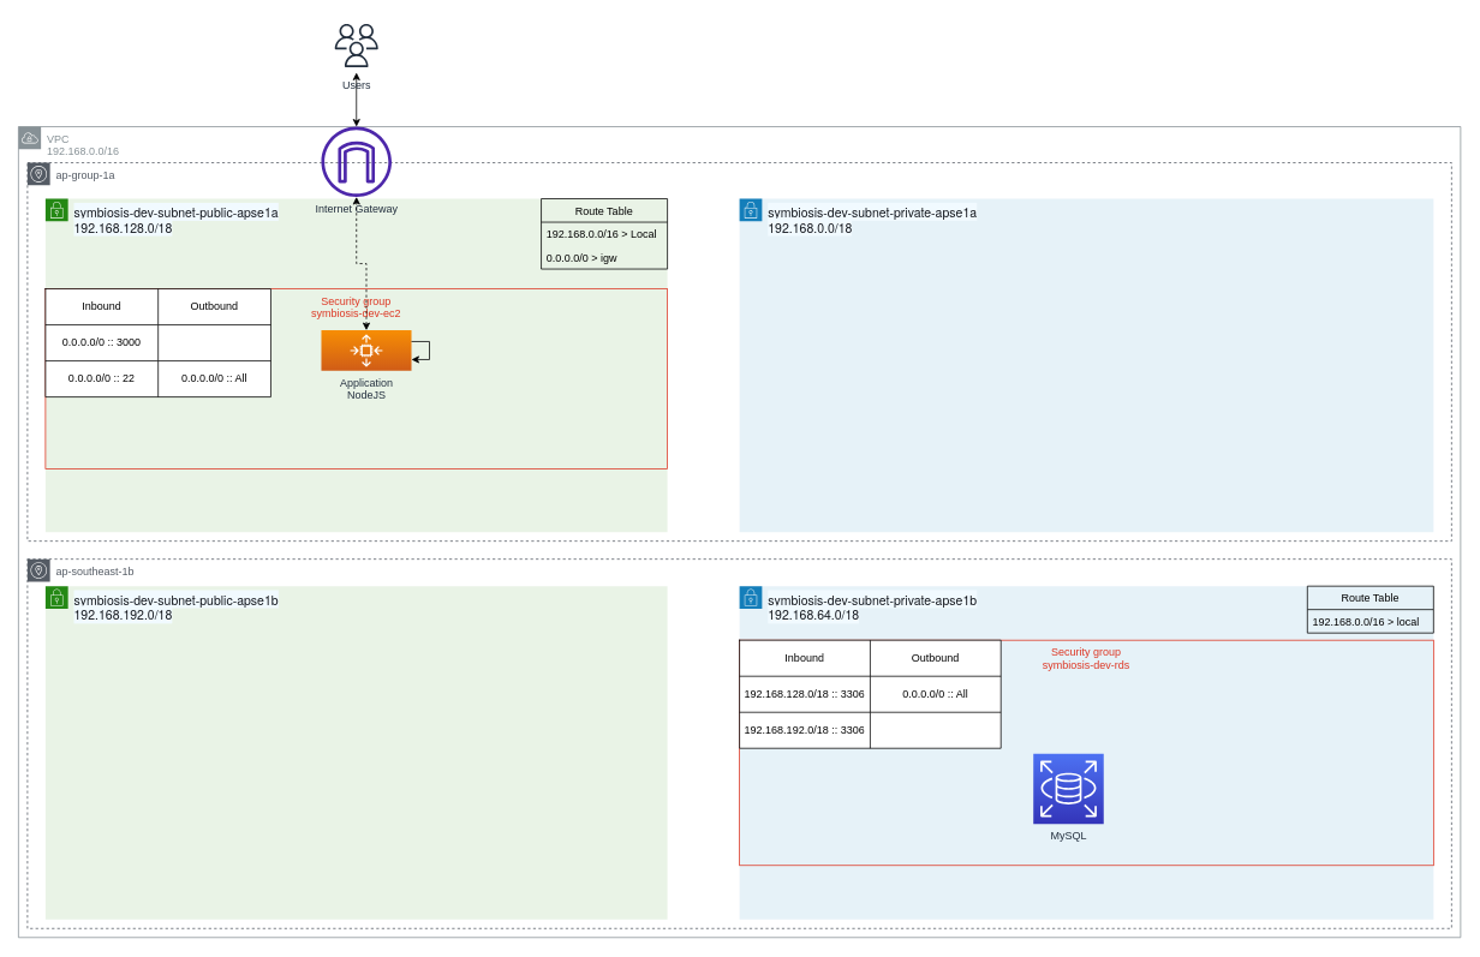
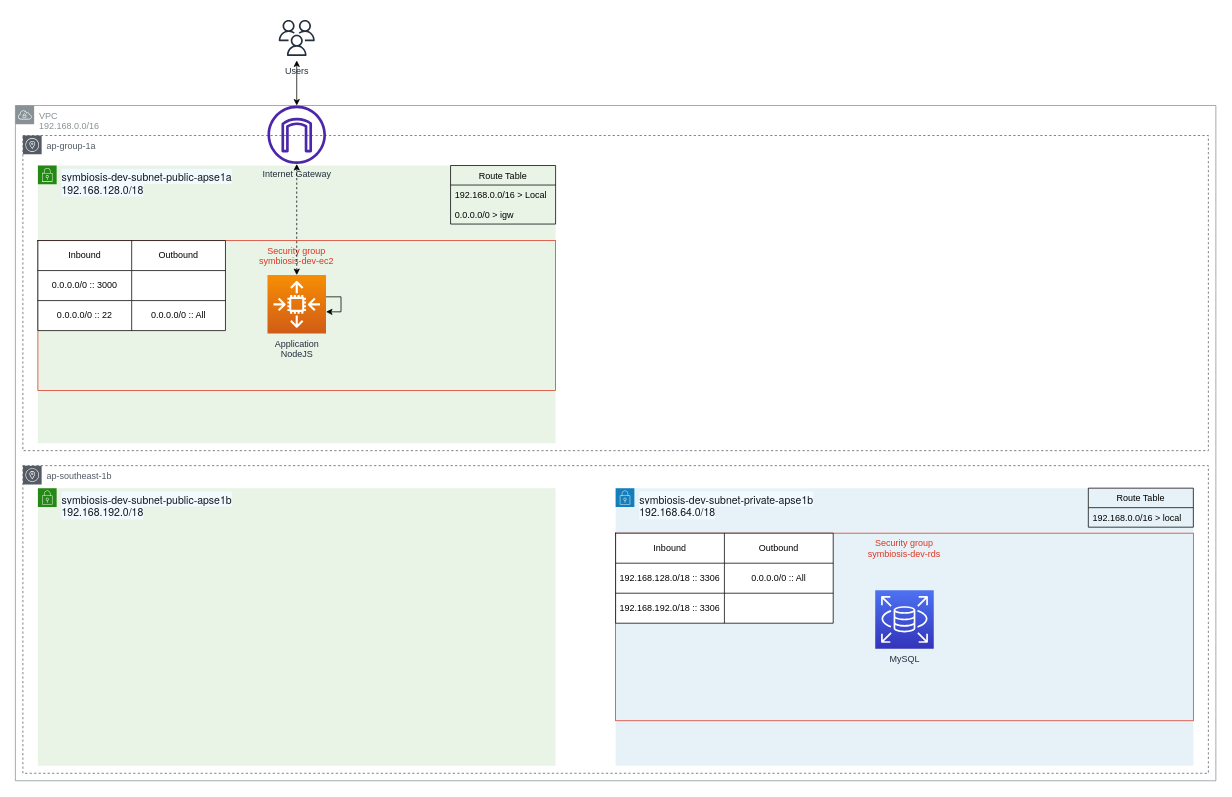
  <mxCell id="0" />
  <mxCell id="1" parent="0" />
  <mxCell id="2" value="VPC&lt;br&gt;192.168.0.0/16" style="sketch=0;outlineConnect=0;gradientColor=none;html=1;whiteSpace=wrap;fontSize=12;fontStyle=0;shape=mxgraph.aws4.group;grIcon=mxgraph.aws4.group_vpc;strokeColor=#879196;fillColor=none;verticalAlign=top;align=left;spacingLeft=30;fontColor=#879196;dashed=0;" parent="1" vertex="1"><mxGeometry y="140" width="1600" height="900" as="geometry" x="20" /></mxCell>
  <mxCell id="3" value="ap-group-1a" style="sketch=0;outlineConnect=0;gradientColor=none;html=1;whiteSpace=wrap;fontSize=12;fontStyle=0;shape=mxgraph.aws4.group;grIcon=mxgraph.aws4.group_availability_zone;strokeColor=#545B64;fillColor=none;verticalAlign=top;align=left;spacingLeft=30;fontColor=#545B64;dashed=1;" parent="1" vertex="1"><mxGeometry x="30" y="180" width="1580" height="420" as="geometry" /></mxCell>
  <mxCell id="4" value="ap-southeast-1b" style="sketch=0;outlineConnect=0;gradientColor=none;html=1;whiteSpace=wrap;fontSize=12;fontStyle=0;shape=mxgraph.aws4.group;grIcon=mxgraph.aws4.group_availability_zone;strokeColor=#545B64;fillColor=none;verticalAlign=top;align=left;spacingLeft=30;fontColor=#545B64;dashed=1;" parent="1" vertex="1"><mxGeometry x="30" y="620" width="1580" height="410" as="geometry" /></mxCell>
  <mxCell id="5" value="&lt;span style=&quot;color: rgb(22 , 25 , 31) ; font-family: &amp;#34;amazon ember&amp;#34; , &amp;#34;helvetica neue&amp;#34; , &amp;#34;roboto&amp;#34; , &amp;#34;arial&amp;#34; , sans-serif ; font-size: 14px ; background-color: rgb(241 , 250 , 255)&quot;&gt;symbiosis-dev-subnet-public-apse1a&lt;br&gt;&lt;/span&gt;&lt;span style=&quot;color: rgb(22 , 25 , 31) ; font-family: &amp;#34;amazon ember&amp;#34; , &amp;#34;helvetica neue&amp;#34; , &amp;#34;roboto&amp;#34; , &amp;#34;arial&amp;#34; , sans-serif ; font-size: 14px ; background-color: rgb(241 , 250 , 255)&quot;&gt;192.168.128.0/18&lt;/span&gt;&lt;span style=&quot;color: rgb(22 , 25 , 31) ; font-family: &amp;#34;amazon ember&amp;#34; , &amp;#34;helvetica neue&amp;#34; , &amp;#34;roboto&amp;#34; , &amp;#34;arial&amp;#34; , sans-serif ; font-size: 14px ; background-color: rgb(241 , 250 , 255)&quot;&gt;&lt;br&gt;&lt;/span&gt;" style="points=[[0,0],[0.25,0],[0.5,0],[0.75,0],[1,0],[1,0.25],[1,0.5],[1,0.75],[1,1],[0.75,1],[0.5,1],[0.25,1],[0,1],[0,0.75],[0,0.5],[0,0.25]];outlineConnect=0;gradientColor=none;html=1;whiteSpace=wrap;fontSize=12;fontStyle=0;container=1;pointerEvents=0;collapsible=0;recursiveResize=0;shape=mxgraph.aws4.group;grIcon=mxgraph.aws4.group_security_group;grStroke=0;strokeColor=#248814;fillColor=#E9F3E6;verticalAlign=top;align=left;spacingLeft=30;fontColor=#248814;dashed=0;" parent="1" vertex="1"><mxGeometry x="50" y="220" width="690" height="370" as="geometry" /></mxCell>
  <mxCell id="6" value="Security group&#10;symbiosis-dev-ec2" style="fillColor=none;strokeColor=#DD3522;verticalAlign=top;fontStyle=0;fontColor=#DD3522;" parent="5" vertex="1"><mxGeometry y="100" width="690" height="200" as="geometry" /></mxCell>
- <mxCell id="7" value="Application&lt;br&gt;NodeJS" style="sketch=0;points=[[0,0,0],[0.25,0,0],[0.5,0,0],[0.75,0,0],[1,0,0],[0,1,0],[0.25,1,0],[0.5,1,0],[0.75,1,0],[1,1,0],[0,0.25,0],[0,0.5,0],[0,0.75,0],[1,0.25,0],[1,0.5,0],[1,0.75,0]];outlineConnect=0;fontColor=#232F3E;gradientColor=#F78E04;gradientDirection=north;fillColor=#D05C17;strokeColor=#ffffff;dashed=0;verticalLabelPosition=bottom;verticalAlign=top;align=center;html=1;fontSize=12;fontStyle=0;aspect=fixed;shape=mxgraph.aws4.resourceIcon;resIcon=mxgraph.aws4.auto_scaling2;" parent="5" vertex="1"><mxGeometry x="306" y="146" width="100" height="45" as="geometry" /></mxCell>
+ <mxCell id="7" value="Application&lt;br&gt;NodeJS" style="sketch=0;points=[[0,0,0],[0.25,0,0],[0.5,0,0],[0.75,0,0],[1,0,0],[0,1,0],[0.25,1,0],[0.5,1,0],[0.75,1,0],[1,1,0],[0,0.25,0],[0,0.5,0],[0,0.75,0],[1,0.25,0],[1,0.5,0],[1,0.75,0]];outlineConnect=0;fontColor=#232F3E;gradientColor=#F78E04;gradientDirection=north;fillColor=#D05C17;strokeColor=#ffffff;dashed=0;verticalLabelPosition=bottom;verticalAlign=top;align=center;html=1;fontSize=12;fontStyle=0;aspect=fixed;shape=mxgraph.aws4.resourceIcon;resIcon=mxgraph.aws4.auto_scaling2;" parent="5" vertex="1"><mxGeometry x="306" y="146" width="78" height="78" as="geometry" /></mxCell>
  <mxCell id="8" style="edgeStyle=orthogonalEdgeStyle;rounded=0;orthogonalLoop=1;jettySize=auto;html=1;" edge="1" parent="5" source="7" target="7"><mxGeometry relative="1" as="geometry" /></mxCell>
- <mxCell id="9" value="&lt;span style=&quot;color: rgb(22 , 25 , 31) ; font-family: &amp;#34;amazon ember&amp;#34; , &amp;#34;helvetica neue&amp;#34; , &amp;#34;roboto&amp;#34; , &amp;#34;arial&amp;#34; , sans-serif ; font-size: 14px ; background-color: rgb(241 , 250 , 255)&quot;&gt;symbiosis-dev-subnet-private-apse1a&lt;br&gt;&lt;/span&gt;&lt;span style=&quot;color: rgb(22 , 25 , 31) ; font-family: &amp;#34;amazon ember&amp;#34; , &amp;#34;helvetica neue&amp;#34; , &amp;#34;roboto&amp;#34; , &amp;#34;arial&amp;#34; , sans-serif ; font-size: 14px ; background-color: rgb(241 , 250 , 255)&quot;&gt;192.168.0.0/18&lt;/span&gt;&lt;span style=&quot;color: rgb(22 , 25 , 31) ; font-family: &amp;#34;amazon ember&amp;#34; , &amp;#34;helvetica neue&amp;#34; , &amp;#34;roboto&amp;#34; , &amp;#34;arial&amp;#34; , sans-serif ; font-size: 14px ; background-color: rgb(241 , 250 , 255)&quot;&gt;&lt;br&gt;&lt;/span&gt;" style="points=[[0,0],[0.25,0],[0.5,0],[0.75,0],[1,0],[1,0.25],[1,0.5],[1,0.75],[1,1],[0.75,1],[0.5,1],[0.25,1],[0,1],[0,0.75],[0,0.5],[0,0.25]];outlineConnect=0;gradientColor=none;html=1;whiteSpace=wrap;fontSize=12;fontStyle=0;container=1;pointerEvents=0;collapsible=0;recursiveResize=0;shape=mxgraph.aws4.group;grIcon=mxgraph.aws4.group_security_group;grStroke=0;strokeColor=#147EBA;fillColor=#E6F2F8;verticalAlign=top;align=left;spacingLeft=30;fontColor=#147EBA;dashed=0;" parent="1" vertex="1"><mxGeometry x="820" y="220" width="770" height="370" as="geometry" /></mxCell>
  <mxCell id="10" value="&lt;span style=&quot;color: rgb(22 , 25 , 31) ; font-family: &amp;#34;amazon ember&amp;#34; , &amp;#34;helvetica neue&amp;#34; , &amp;#34;roboto&amp;#34; , &amp;#34;arial&amp;#34; , sans-serif ; font-size: 14px ; background-color: rgb(241 , 250 , 255)&quot;&gt;symbiosis-dev-subnet-public-apse1b&lt;br&gt;&lt;/span&gt;&lt;span style=&quot;color: rgb(22 , 25 , 31) ; font-family: &amp;#34;amazon ember&amp;#34; , &amp;#34;helvetica neue&amp;#34; , &amp;#34;roboto&amp;#34; , &amp;#34;arial&amp;#34; , sans-serif ; font-size: 14px ; background-color: rgb(241 , 250 , 255)&quot;&gt;192.168.192.0/18&lt;/span&gt;&lt;span style=&quot;color: rgb(22 , 25 , 31) ; font-family: &amp;#34;amazon ember&amp;#34; , &amp;#34;helvetica neue&amp;#34; , &amp;#34;roboto&amp;#34; , &amp;#34;arial&amp;#34; , sans-serif ; font-size: 14px ; background-color: rgb(241 , 250 , 255)&quot;&gt;&lt;br&gt;&lt;/span&gt;" style="points=[[0,0],[0.25,0],[0.5,0],[0.75,0],[1,0],[1,0.25],[1,0.5],[1,0.75],[1,1],[0.75,1],[0.5,1],[0.25,1],[0,1],[0,0.75],[0,0.5],[0,0.25]];outlineConnect=0;gradientColor=none;html=1;whiteSpace=wrap;fontSize=12;fontStyle=0;container=1;pointerEvents=0;collapsible=0;recursiveResize=0;shape=mxgraph.aws4.group;grIcon=mxgraph.aws4.group_security_group;grStroke=0;strokeColor=#248814;fillColor=#E9F3E6;verticalAlign=top;align=left;spacingLeft=30;fontColor=#248814;dashed=0;" parent="1" vertex="1"><mxGeometry x="50" y="650" width="690" height="370" as="geometry" /></mxCell>
  <mxCell id="11" value="&lt;span style=&quot;color: rgb(22 , 25 , 31) ; font-family: &amp;#34;amazon ember&amp;#34; , &amp;#34;helvetica neue&amp;#34; , &amp;#34;roboto&amp;#34; , &amp;#34;arial&amp;#34; , sans-serif ; font-size: 14px ; background-color: rgb(241 , 250 , 255)&quot;&gt;symbiosis-dev-subnet-private-apse1b&lt;br&gt;&lt;/span&gt;&lt;span style=&quot;color: rgb(22 , 25 , 31) ; font-family: &amp;#34;amazon ember&amp;#34; , &amp;#34;helvetica neue&amp;#34; , &amp;#34;roboto&amp;#34; , &amp;#34;arial&amp;#34; , sans-serif ; font-size: 14px ; background-color: rgb(241 , 250 , 255)&quot;&gt;192.168.64.0/18&lt;/span&gt;&lt;span style=&quot;color: rgb(22 , 25 , 31) ; font-family: &amp;#34;amazon ember&amp;#34; , &amp;#34;helvetica neue&amp;#34; , &amp;#34;roboto&amp;#34; , &amp;#34;arial&amp;#34; , sans-serif ; font-size: 14px ; background-color: rgb(241 , 250 , 255)&quot;&gt;&lt;br&gt;&lt;/span&gt;" style="points=[[0,0],[0.25,0],[0.5,0],[0.75,0],[1,0],[1,0.25],[1,0.5],[1,0.75],[1,1],[0.75,1],[0.5,1],[0.25,1],[0,1],[0,0.75],[0,0.5],[0,0.25]];outlineConnect=0;gradientColor=none;html=1;whiteSpace=wrap;fontSize=12;fontStyle=0;container=1;pointerEvents=0;collapsible=0;recursiveResize=0;shape=mxgraph.aws4.group;grIcon=mxgraph.aws4.group_security_group;grStroke=0;strokeColor=#147EBA;fillColor=#E6F2F8;verticalAlign=top;align=left;spacingLeft=30;fontColor=#147EBA;dashed=0;" parent="1" vertex="1"><mxGeometry x="820" y="650" width="770" height="370" as="geometry" /></mxCell>
  <mxCell id="12" value="Security group&#10;symbiosis-dev-rds" style="fillColor=none;strokeColor=#DD3522;verticalAlign=top;fontStyle=0;fontColor=#DD3522;" parent="11" vertex="1"><mxGeometry y="60" width="770" height="250" as="geometry" /></mxCell>
- <mxCell id="13" value="MySQL" style="sketch=0;points=[[0,0,0],[0.25,0,0],[0.5,0,0],[0.75,0,0],[1,0,0],[0,1,0],[0.25,1,0],[0.5,1,0],[0.75,1,0],[1,1,0],[0,0.25,0],[0,0.5,0],[0,0.75,0],[1,0.25,0],[1,0.5,0],[1,0.75,0]];outlineConnect=0;fontColor=#232F3E;gradientColor=#4D72F3;gradientDirection=north;fillColor=#3334B9;strokeColor=#ffffff;dashed=0;verticalLabelPosition=bottom;verticalAlign=top;align=center;html=1;fontSize=12;fontStyle=0;aspect=fixed;shape=mxgraph.aws4.resourceIcon;resIcon=mxgraph.aws4.rds;" parent="11" vertex="1"><mxGeometry x="326" y="186" width="78" height="78" as="geometry" /></mxCell>
+ <mxCell id="13" value="MySQL" style="sketch=0;points=[[0,0,0],[0.25,0,0],[0.5,0,0],[0.75,0,0],[1,0,0],[0,1,0],[0.25,1,0],[0.5,1,0],[0.75,1,0],[1,1,0],[0,0.25,0],[0,0.5,0],[0,0.75,0],[1,0.25,0],[1,0.5,0],[1,0.75,0]];outlineConnect=0;fontColor=#232F3E;gradientColor=#4D72F3;gradientDirection=north;fillColor=#3334B9;strokeColor=#ffffff;dashed=0;verticalLabelPosition=bottom;verticalAlign=top;align=center;html=1;fontSize=12;fontStyle=0;aspect=fixed;shape=mxgraph.aws4.resourceIcon;resIcon=mxgraph.aws4.rds;" parent="11" vertex="1"><mxGeometry x="346" y="136" width="78" height="78" as="geometry" /></mxCell>
  <mxCell id="14" value="" style="shape=table;html=1;whiteSpace=wrap;startSize=0;container=1;collapsible=0;childLayout=tableLayout;" parent="11" vertex="1"><mxGeometry y="60" width="290" height="120" as="geometry" /></mxCell>
  <mxCell id="15" value="" style="shape=tableRow;horizontal=0;startSize=0;swimlaneHead=0;swimlaneBody=0;top=0;left=0;bottom=0;right=0;collapsible=0;dropTarget=0;fillColor=none;points=[[0,0.5],[1,0.5]];portConstraint=eastwest;" parent="14" vertex="1"><mxGeometry width="290" height="40" as="geometry" /></mxCell>
  <mxCell id="16" value="Inbound" style="shape=partialRectangle;html=1;whiteSpace=wrap;connectable=0;fillColor=none;top=0;left=0;bottom=0;right=0;overflow=hidden;" parent="15" vertex="1"><mxGeometry width="145" height="40" as="geometry"><mxRectangle width="145" height="40" as="alternateBounds" /></mxGeometry></mxCell>
  <mxCell id="17" value="Outbound" style="shape=partialRectangle;html=1;whiteSpace=wrap;connectable=0;fillColor=none;top=0;left=0;bottom=0;right=0;overflow=hidden;" parent="15" vertex="1"><mxGeometry x="145" width="145" height="40" as="geometry"><mxRectangle width="145" height="40" as="alternateBounds" /></mxGeometry></mxCell>
  <mxCell id="18" value="" style="shape=tableRow;horizontal=0;startSize=0;swimlaneHead=0;swimlaneBody=0;top=0;left=0;bottom=0;right=0;collapsible=0;dropTarget=0;fillColor=none;points=[[0,0.5],[1,0.5]];portConstraint=eastwest;" parent="14" vertex="1"><mxGeometry y="40" width="290" height="40" as="geometry" /></mxCell>
  <mxCell id="19" value="192.168.128.0/18 :: 3306" style="shape=partialRectangle;html=1;whiteSpace=wrap;connectable=0;fillColor=none;top=0;left=0;bottom=0;right=0;overflow=hidden;" parent="18" vertex="1"><mxGeometry width="145" height="40" as="geometry"><mxRectangle width="145" height="40" as="alternateBounds" /></mxGeometry></mxCell>
  <mxCell id="20" value="0.0.0.0/0 :: All" style="shape=partialRectangle;html=1;whiteSpace=wrap;connectable=0;fillColor=none;top=0;left=0;bottom=0;right=0;overflow=hidden;" parent="18" vertex="1"><mxGeometry x="145" width="145" height="40" as="geometry"><mxRectangle width="145" height="40" as="alternateBounds" /></mxGeometry></mxCell>
  <mxCell id="21" value="" style="shape=tableRow;horizontal=0;startSize=0;swimlaneHead=0;swimlaneBody=0;top=0;left=0;bottom=0;right=0;collapsible=0;dropTarget=0;fillColor=none;points=[[0,0.5],[1,0.5]];portConstraint=eastwest;" parent="14" vertex="1"><mxGeometry y="80" width="290" height="40" as="geometry" /></mxCell>
  <mxCell id="22" value="192.168.192.0/18 :: 3306" style="shape=partialRectangle;html=1;whiteSpace=wrap;connectable=0;fillColor=none;top=0;left=0;bottom=0;right=0;overflow=hidden;" parent="21" vertex="1"><mxGeometry width="145" height="40" as="geometry"><mxRectangle width="145" height="40" as="alternateBounds" /></mxGeometry></mxCell>
  <mxCell id="23" value="" style="shape=partialRectangle;html=1;whiteSpace=wrap;connectable=0;fillColor=none;top=0;left=0;bottom=0;right=0;overflow=hidden;" parent="21" vertex="1"><mxGeometry x="145" width="145" height="40" as="geometry"><mxRectangle width="145" height="40" as="alternateBounds" /></mxGeometry></mxCell>
  <mxCell id="24" value="Route Table" style="swimlane;fontStyle=0;childLayout=stackLayout;horizontal=1;startSize=26;fillColor=none;horizontalStack=0;resizeParent=1;resizeParentMax=0;resizeLast=0;collapsible=1;marginBottom=0;" parent="1" vertex="1"><mxGeometry x="600" y="220" width="140" height="78" as="geometry" /></mxCell>
  <mxCell id="25" value="192.168.0.0/16 &gt; Local" style="text;strokeColor=none;fillColor=none;align=left;verticalAlign=top;spacingLeft=4;spacingRight=4;overflow=hidden;rotatable=0;points=[[0,0.5],[1,0.5]];portConstraint=eastwest;" parent="24" vertex="1"><mxGeometry y="26" width="140" height="26" as="geometry" /></mxCell>
  <mxCell id="26" value="0.0.0.0/0 &gt; igw" style="text;strokeColor=none;fillColor=none;align=left;verticalAlign=top;spacingLeft=4;spacingRight=4;overflow=hidden;rotatable=0;points=[[0,0.5],[1,0.5]];portConstraint=eastwest;" parent="24" vertex="1"><mxGeometry y="52" width="140" height="26" as="geometry" /></mxCell>
  <mxCell id="27" value="Route Table" style="swimlane;fontStyle=0;childLayout=stackLayout;horizontal=1;startSize=26;fillColor=none;horizontalStack=0;resizeParent=1;resizeParentMax=0;resizeLast=0;collapsible=1;marginBottom=0;" parent="1" vertex="1"><mxGeometry x="1450" y="650" width="140" height="52" as="geometry" /></mxCell>
  <mxCell id="28" value="192.168.0.0/16 &gt; local" style="text;strokeColor=none;fillColor=none;align=left;verticalAlign=top;spacingLeft=4;spacingRight=4;overflow=hidden;rotatable=0;points=[[0,0.5],[1,0.5]];portConstraint=eastwest;" parent="27" vertex="1"><mxGeometry y="26" width="140" height="26" as="geometry" /></mxCell>
  <mxCell id="29" value="" style="shape=table;html=1;whiteSpace=wrap;startSize=0;container=1;collapsible=0;childLayout=tableLayout;" parent="1" vertex="1"><mxGeometry x="50" y="320" width="250" height="120" as="geometry" /></mxCell>
  <mxCell id="30" value="" style="shape=tableRow;horizontal=0;startSize=0;swimlaneHead=0;swimlaneBody=0;top=0;left=0;bottom=0;right=0;collapsible=0;dropTarget=0;fillColor=none;points=[[0,0.5],[1,0.5]];portConstraint=eastwest;" parent="29" vertex="1"><mxGeometry width="250" height="40" as="geometry" /></mxCell>
  <mxCell id="31" value="Inbound" style="shape=partialRectangle;html=1;whiteSpace=wrap;connectable=0;fillColor=none;top=0;left=0;bottom=0;right=0;overflow=hidden;" parent="30" vertex="1"><mxGeometry width="125" height="40" as="geometry"><mxRectangle width="125" height="40" as="alternateBounds" /></mxGeometry></mxCell>
  <mxCell id="32" value="Outbound" style="shape=partialRectangle;html=1;whiteSpace=wrap;connectable=0;fillColor=none;top=0;left=0;bottom=0;right=0;overflow=hidden;" parent="30" vertex="1"><mxGeometry x="125" width="125" height="40" as="geometry"><mxRectangle width="125" height="40" as="alternateBounds" /></mxGeometry></mxCell>
  <mxCell id="33" value="" style="shape=tableRow;horizontal=0;startSize=0;swimlaneHead=0;swimlaneBody=0;top=0;left=0;bottom=0;right=0;collapsible=0;dropTarget=0;fillColor=none;points=[[0,0.5],[1,0.5]];portConstraint=eastwest;" parent="29" vertex="1"><mxGeometry y="40" width="250" height="40" as="geometry" /></mxCell>
  <mxCell id="34" value="0.0.0.0/0 :: 3000" style="shape=partialRectangle;html=1;whiteSpace=wrap;connectable=0;fillColor=none;top=0;left=0;bottom=0;right=0;overflow=hidden;" parent="33" vertex="1"><mxGeometry width="125" height="40" as="geometry"><mxRectangle width="125" height="40" as="alternateBounds" /></mxGeometry></mxCell>
  <mxCell id="35" value="" style="shape=partialRectangle;html=1;whiteSpace=wrap;connectable=0;fillColor=none;top=0;left=0;bottom=0;right=0;overflow=hidden;" parent="33" vertex="1"><mxGeometry x="125" width="125" height="40" as="geometry"><mxRectangle width="125" height="40" as="alternateBounds" /></mxGeometry></mxCell>
  <mxCell id="36" value="" style="shape=tableRow;horizontal=0;startSize=0;swimlaneHead=0;swimlaneBody=0;top=0;left=0;bottom=0;right=0;collapsible=0;dropTarget=0;fillColor=none;points=[[0,0.5],[1,0.5]];portConstraint=eastwest;" parent="29" vertex="1"><mxGeometry y="80" width="250" height="40" as="geometry" /></mxCell>
  <mxCell id="37" value="0.0.0.0/0 :: 22" style="shape=partialRectangle;html=1;whiteSpace=wrap;connectable=0;fillColor=none;top=0;left=0;bottom=0;right=0;overflow=hidden;" parent="36" vertex="1"><mxGeometry width="125" height="40" as="geometry"><mxRectangle width="125" height="40" as="alternateBounds" /></mxGeometry></mxCell>
  <mxCell id="38" value="0.0.0.0/0 :: All" style="shape=partialRectangle;html=1;whiteSpace=wrap;connectable=0;fillColor=none;top=0;left=0;bottom=0;right=0;overflow=hidden;" parent="36" vertex="1"><mxGeometry x="125" width="125" height="40" as="geometry"><mxRectangle width="125" height="40" as="alternateBounds" /></mxGeometry></mxCell>
  <mxCell id="39" style="edgeStyle=orthogonalEdgeStyle;rounded=0;orthogonalLoop=1;jettySize=auto;html=1;startArrow=classic;startFill=1;" parent="1" source="40" target="42" edge="1"><mxGeometry relative="1" as="geometry" /></mxCell>
  <mxCell id="40" value="Internet Gateway" style="sketch=0;outlineConnect=0;fontColor=#232F3E;gradientColor=none;fillColor=#4D27AA;strokeColor=none;dashed=0;verticalLabelPosition=bottom;verticalAlign=top;align=center;html=1;fontSize=12;fontStyle=0;aspect=fixed;pointerEvents=1;shape=mxgraph.aws4.internet_gateway;" parent="1" vertex="1"><mxGeometry x="356" y="140" width="78" height="78" as="geometry" /></mxCell>
  <mxCell id="41" style="edgeStyle=orthogonalEdgeStyle;rounded=0;orthogonalLoop=1;jettySize=auto;html=1;startArrow=classic;startFill=1;dashed=1;" parent="1" source="7" target="40" edge="1"><mxGeometry relative="1" as="geometry" /></mxCell>
  <mxCell id="42" value="Users" style="sketch=0;outlineConnect=0;fontColor=#232F3E;gradientColor=none;strokeColor=#232F3E;fillColor=#ffffff;dashed=0;verticalLabelPosition=bottom;verticalAlign=top;align=center;html=1;fontSize=12;fontStyle=0;aspect=fixed;shape=mxgraph.aws4.resourceIcon;resIcon=mxgraph.aws4.users;" parent="1" vertex="1"><mxGeometry x="365" y="20" width="60" height="60" as="geometry" /></mxCell>
